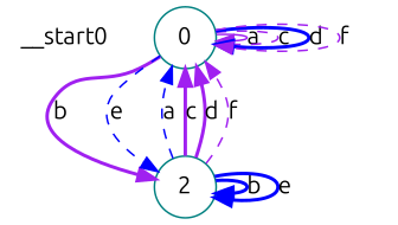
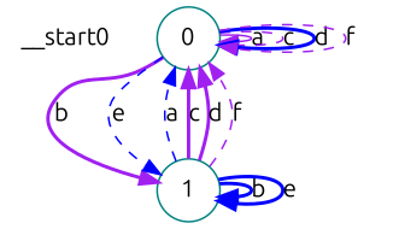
  digraph {
    rankdir=TB
    fontname=Ubuntu
    node [shape=circle color=teal fontname=Ubuntu fillcolor=white style=filled]
    edge [color=purple style=bold fontname=Ubuntu]
    __start0 [shape=none fillcolor="" style=""]
    n2 [label=0]
-   n3 [label=2]
+   n3 [label=1]
    n2 -> n2 [label=a style=solid]
    n2 -> n2 [label=c style=dashed]
    n2 -> n2 [label=d color=blue]
    n2 -> n2 [label=f style=dashed]
    n2 -> n3 [label=b]
    n2 -> n3 [label=e color=blue style=dashed]
    n3 -> n2 [label=a color=blue style=dashed]
    n3 -> n2 [label=c]
    n3 -> n2 [label=d]
    n3 -> n2 [label=f style=dashed]
    n3 -> n3 [label=b color=blue]
    n3 -> n3 [label=e color=blue]
  }
